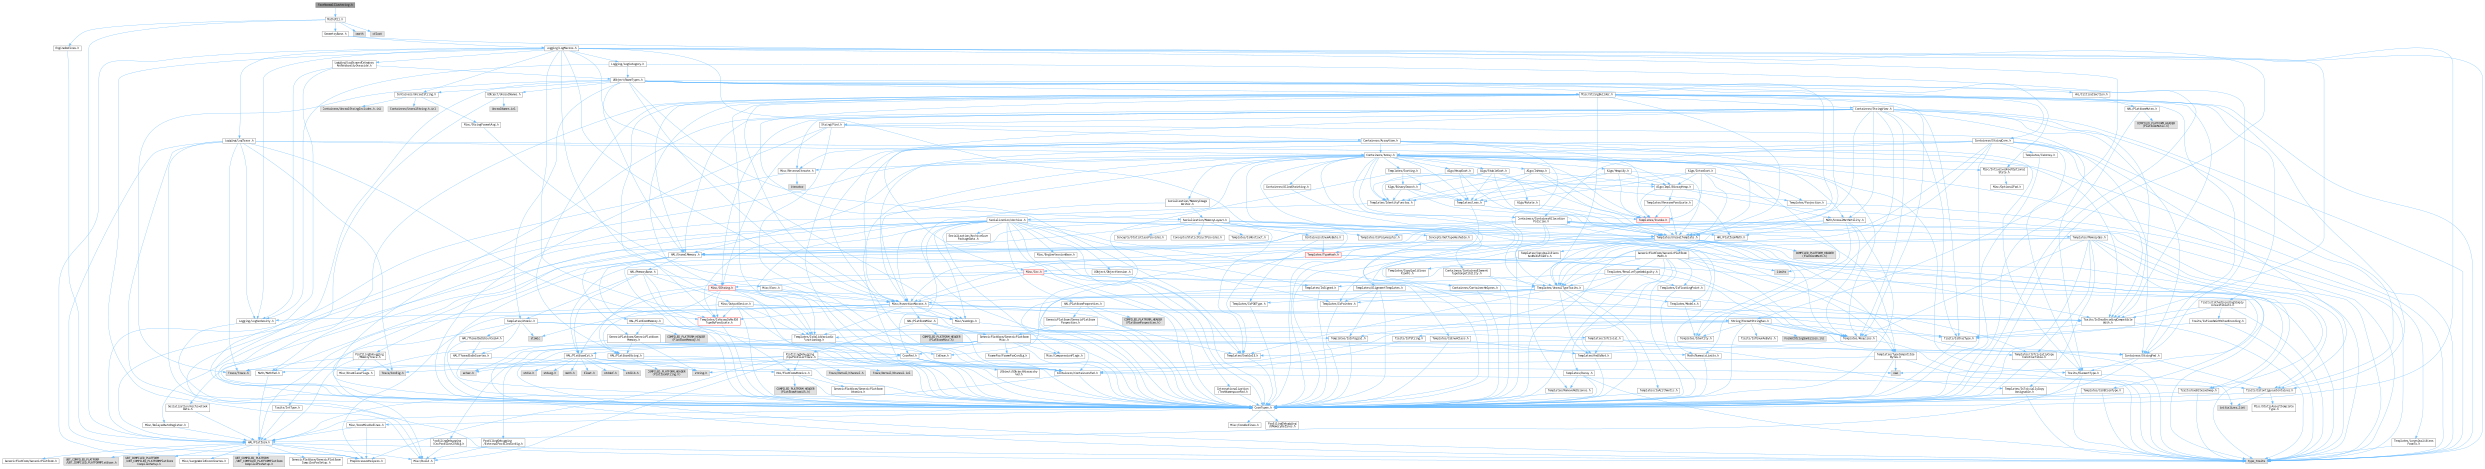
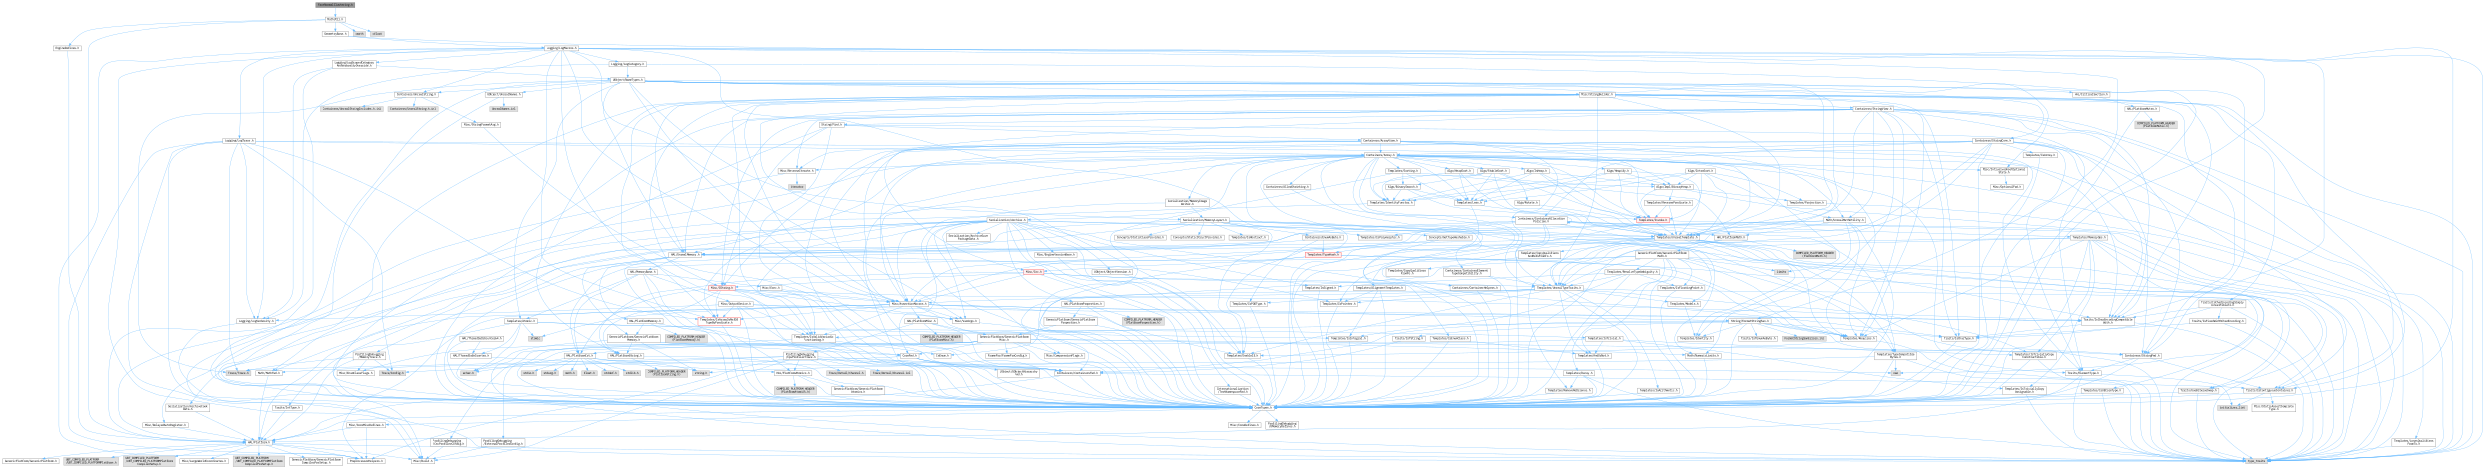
  digraph {
    fontname="IBM Plex Mono"
    node [color=grey40 fillcolor=white fontname="IBM Plex Mono" fontsize=10 shape=box style=filled]
    edge [color=steelblue1 fontname="IBM Plex Mono" fontsize=10 labelfontname=Helvetica labelfontsize=10 style=solid]
    n1 [color=gray40 fillcolor=grey60 fontcolor=black height=0.2 label="FaceNormalClustering.h" width=0.4]
    n2 [height=0.2 label="MathUtil.h" width=0.4]
    n3 [height=0.2 label="GeometryBase.h" width=0.4]
    n4 [height=0.2 label="HAL/Platform.h" width=0.4]
    n5 [height=0.2 label="EngineDefines.h" width=0.4]
    n6 [color=grey60 fillcolor="#E0E0E0" height=0.2 label=cmath width=0.4]
    n7 [color=grey60 fillcolor="#E0E0E0" height=0.2 label=cfloat width=0.4]
    n8 [height=0.2 label="CoreTypes.h" width=0.4]
    n9 [height=0.2 label="Logging/LogMacros.h" width=0.4]
    n10 [height=0.2 label="Misc/Build.h" width=0.4]
    n11 [height=0.2 label="Misc/LargeWorldCoordinates.h" width=0.4]
    n12 [color=grey60 fillcolor="#E0E0E0" height=0.2 label=type_traits width=0.4]
    n13 [height=0.2 label="PreprocessorHelpers.h" width=0.4]
    n14 [color=grey60 fillcolor="#E0E0E0" height=0.2 label="UBT_COMPILED_PLATFORM\l/UBT_COMPILED_PLATFORMPlatform\lCompilerPreSetup.h" width=0.4]
    n15 [height=0.2 label="GenericPlatform/GenericPlatform\lCompilerPreSetup.h" width=0.4]
    n16 [height=0.2 label="GenericPlatform/GenericPlatform.h" width=0.4]
    n17 [color=grey60 fillcolor="#E0E0E0" height=0.2 label="UBT_COMPILED_PLATFORM\l/UBT_COMPILED_PLATFORMPlatform.h" width=0.4]
    n18 [color=grey60 fillcolor="#E0E0E0" height=0.2 label="UBT_COMPILED_PLATFORM\l/UBT_COMPILED_PLATFORMPlatform\lCompilerSetup.h" width=0.4]
    n19 [height=0.2 label="ProfilingDebugging\l/UMemoryDefines.h" width=0.4]
    n20 [height=0.2 label="Misc/CoreMiscDefines.h" width=0.4]
    n21 [height=0.2 label="Misc/CoreDefines.h" width=0.4]
    n22 [height=0.2 label="Containers/UnrealString.h" width=0.4]
    n23 [height=0.2 label="Logging/LogCategory.h" width=0.4]
    n24 [height=0.2 label="Logging/LogVerbosity.h" width=0.4]
    n25 [height=0.2 label="Misc/AssertionMacros.h" width=0.4]
    n26 [height=0.2 label="Templates/EnableIf.h" width=0.4]
    n27 [color=red height=0.2 label="Templates/IsArrayOrRefOf\lTypeByPredicate.h" width=0.4]
    n28 [height=0.2 label="Templates/IsValidVariadic\lFunctionArg.h" width=0.4]
    n29 [height=0.2 label="Traits/IsCharEncodingCompatible\lWith.h" width=0.4]
    n30 [height=0.2 label="Misc/VarArgs.h" width=0.4]
    n31 [height=0.2 label="String/FormatStringSan.h" width=0.4]
    n32 [height=0.2 label="Logging/LogScopedCategory\lAndVerbosityOverride.h" width=0.4]
    n33 [height=0.2 label="Logging/LogTrace.h" width=0.4]
    n34 [color=grey60 fillcolor="#E0E0E0" height=0.2 label="Containers/UnrealStringIncludes.h.inl" width=0.4]
    n35 [color=grey60 fillcolor="#E0E0E0" height=0.2 label="Containers/UnrealString.h.inl" width=0.4]
    n36 [height=0.2 label="Misc/StringFormatArg.h" width=0.4]
    n37 [height=0.2 label="UObject/NameTypes.h" width=0.4]
    n38 [height=0.2 label="HAL/PlatformMisc.h" width=0.4]
    n39 [color=grey60 fillcolor="#E0E0E0" height=0.2 label=atomic width=0.4]
    n40 [height=0.2 label="IsEnum.h" width=0.4]
    n41 [height=0.2 label="Traits/IsCharType.h" width=0.4]
    n42 [height=0.2 label="Containers/ContainersFwd.h" width=0.4]
    n43 [height=0.2 label="Templates/Requires.h" width=0.4]
    n44 [height=0.2 label="Templates/Identity.h" width=0.4]
    n45 [height=0.2 label="Traits/IsTEnumAsByte.h" width=0.4]
    n46 [height=0.2 label="Traits/IsTString.h" width=0.4]
    n47 [color=grey60 fillcolor="#E0E0E0" height=0.2 label="FormatStringSanErrors.inl" width=0.4]
    n48 [color=grey60 fillcolor="#E0E0E0" height=0.2 label="Trace/Trace.h" width=0.4]
    n49 [color=grey60 fillcolor="#E0E0E0" height=0.2 label="Trace/Config.h" width=0.4]
    n50 [height=0.2 label="Containers/Array.h" width=0.4]
    n51 [height=0.2 label="Traits/IsContiguousContainer.h" width=0.4]
    n52 [height=0.2 label="Misc/StaticAssertComplete\lType.h" width=0.4]
    n53 [color=grey60 fillcolor="#E0E0E0" height=0.2 label=initializer_list width=0.4]
    n54 [height=0.2 label="Containers/StringFwd.h" width=0.4]
    n55 [height=0.2 label="HAL/UnrealMemory.h" width=0.4]
    n56 [height=0.2 label="Templates/Atomic.h" width=0.4]
    n57 [height=0.2 label="Templates/UnrealTypeTraits.h" width=0.4]
    n58 [height=0.2 label="Templates/UnrealTemplate.h" width=0.4]
    n59 [height=0.2 label="HAL/CriticalSection.h" width=0.4]
    n60 [height=0.2 label="Containers/StringConv.h" width=0.4]
    n61 [height=0.2 label="Misc/IntrusiveUnsetOptional\lState.h" width=0.4]
    n62 [height=0.2 label="Serialization/MemoryLayout.h" width=0.4]
    n63 [height=0.2 label="UObject/UnrealNames.h" width=0.4]
    n64 [height=0.2 label="Misc/StringBuilder.h" width=0.4]
    n65 [height=0.2 label="Traits/ElementType.h" width=0.4]
    n66 [height=0.2 label="GenericPlatform/GenericPlatform\lMemory.h" width=0.4]
    n67 [height=0.2 label="HAL/MemoryBase.h" width=0.4]
    n68 [height=0.2 label="HAL/PlatformMemory.h" width=0.4]
    n69 [height=0.2 label="ProfilingDebugging\l/MemoryTrace.h" width=0.4]
    n70 [height=0.2 label="Templates/IsPointer.h" width=0.4]
    n71 [height=0.2 label="HAL/ThreadSafeCounter.h" width=0.4]
    n72 [height=0.2 label="HAL/ThreadSafeCounter64.h" width=0.4]
    n73 [height=0.2 label="Templates/IsIntegral.h" width=0.4]
    n74 [height=0.2 label="Templates/IsTrivial.h" width=0.4]
    n75 [height=0.2 label="Traits/IntType.h" width=0.4]
    n76 [height=0.2 label="Templates/AndOrNot.h" width=0.4]
    n77 [height=0.2 label="Templates/IsTriviallyCopy\lConstructible.h" width=0.4]
    n78 [height=0.2 label="Templates/IsArithmetic.h" width=0.4]
    n79 [height=0.2 label="Templates/Models.h" width=0.4]
    n80 [height=0.2 label="Templates/IsPODType.h" width=0.4]
    n81 [height=0.2 label="Templates/IsUECoreType.h" width=0.4]
    n82 [height=0.2 label="Templates/CopyQualifiers\lAndRefsFromTo.h" width=0.4]
    n83 [height=0.2 label="Templates/RemoveReference.h" width=0.4]
    n84 [height=0.2 label="Templates/TypeCompatible\lBytes.h" width=0.4]
    n85 [height=0.2 label="Traits/UseBitwiseSwap.h" width=0.4]
    n86 [height=0.2 label="HAL/PlatformMutex.h" width=0.4]
    n87 [height=0.2 label="Containers/ContainerAllocation\lPolicies.h" width=0.4]
    n88 [color=red fillcolor="#FFF0F0" height=0.2 label="Misc/CString.h" width=0.4]
    n89 [height=0.2 label="Templates/IsArray.h" width=0.4]
    n90 [height=0.2 label="Misc/OptionalFwd.h" width=0.4]
    n91 [height=0.2 label="Templates/IsPolymorphic.h" width=0.4]
    n92 [height=0.2 label="Concepts/StaticClassProvider.h" width=0.4]
    n93 [height=0.2 label="Concepts/StaticStructProvider.h" width=0.4]
    n94 [height=0.2 label="Containers/EnumAsByte.h" width=0.4]
    n95 [height=0.2 label="Misc/DelayedAutoRegister.h" width=0.4]
    n96 [height=0.2 label="Templates/IsAbstract.h" width=0.4]
    n97 [color=grey60 fillcolor="#E0E0E0" height=0.2 label="UnrealNames.inl" width=0.4]
    n98 [height=0.2 label="HAL/PlatformString.h" width=0.4]
    n99 [height=0.2 label="Containers/StringView.h" width=0.4]
    n100 [height=0.2 label="Traits/IsCharEncodingSimply\lConvertibleTo.h" width=0.4]
    n101 [height=0.2 label="GenericPlatform/GenericPlatform\lMisc.h" width=0.4]
    n102 [color=grey60 fillcolor="#E0E0E0" height=0.2 label="COMPILED_PLATFORM_HEADER\l(PlatformMisc.h)" width=0.4]
    n103 [height=0.2 label="ProfilingDebugging\l/CpuProfilerTrace.h" width=0.4]
    n104 [height=0.2 label="CoreFwd.h" width=0.4]
    n105 [height=0.2 label="FramePro/FrameProConfig.h" width=0.4]
    n106 [height=0.2 label="HAL/PlatformCrt.h" width=0.4]
    n107 [height=0.2 label="Math/NumericLimits.h" width=0.4]
    n108 [height=0.2 label="Misc/CompressionFlags.h" width=0.4]
    n109 [height=0.2 label="Misc/EnumClassFlags.h" width=0.4]
    n110 [height=0.2 label="ProfilingDebugging\l/CsvProfilerConfig.h" width=0.4]
    n111 [height=0.2 label="ProfilingDebugging\l/ExternalProfilerConfig.h" width=0.4]
    n112 [height=0.2 label="HAL/PlatformAtomics.h" width=0.4]
    n113 [color=grey60 fillcolor="#E0E0E0" height=0.2 label="Trace/Detail/Channel.h" width=0.4]
    n114 [color=grey60 fillcolor="#E0E0E0" height=0.2 label="Trace/Detail/Channel.inl" width=0.4]
    n115 [height=0.2 label="Math/MathFwd.h" width=0.4]
    n116 [height=0.2 label="UObject/UObjectHierarchy\lFwd.h" width=0.4]
    n117 [color=grey60 fillcolor="#E0E0E0" height=0.2 label=new width=0.4]
    n118 [color=grey60 fillcolor="#E0E0E0" height=0.2 label="wchar.h" width=0.4]
    n119 [color=grey60 fillcolor="#E0E0E0" height=0.2 label="stddef.h" width=0.4]
    n120 [color=grey60 fillcolor="#E0E0E0" height=0.2 label="stdlib.h" width=0.4]
    n121 [color=grey60 fillcolor="#E0E0E0" height=0.2 label="stdio.h" width=0.4]
    n122 [color=grey60 fillcolor="#E0E0E0" height=0.2 label="stdarg.h" width=0.4]
    n123 [color=grey60 fillcolor="#E0E0E0" height=0.2 label="math.h" width=0.4]
    n124 [color=grey60 fillcolor="#E0E0E0" height=0.2 label="float.h" width=0.4]
    n125 [color=grey60 fillcolor="#E0E0E0" height=0.2 label="string.h" width=0.4]
    n126 [height=0.2 label="GenericPlatform/GenericPlatform\lAtomics.h" width=0.4]
    n127 [color=grey60 fillcolor="#E0E0E0" height=0.2 label="COMPILED_PLATFORM_HEADER\l(PlatformAtomics.h)" width=0.4]
    n128 [height=0.2 label="Misc/Exec.h" width=0.4]
    n129 [height=0.2 label="Misc/OutputDevice.h" width=0.4]
    n130 [color=grey60 fillcolor="#E0E0E0" height=0.2 label="COMPILED_PLATFORM_HEADER\l(PlatformMemory.h)" width=0.4]
    n131 [color=grey60 fillcolor="#E0E0E0" height=0.2 label="COMPILED_PLATFORM_HEADER\l(PlatformString.h)" width=0.4]
    n132 [height=0.2 label="Templates/IsTriviallyCopy\lAssignable.h" width=0.4]
    n133 [height=0.2 label="Templates/CopyQualifiers\lFromTo.h" width=0.4]
    n134 [color=grey60 fillcolor="#E0E0E0" height=0.2 label="COMPILED_PLATFORM_HEADER\l(PlatformMutex.h)" width=0.4]
    n135 [height=0.2 label="Containers/ContainerHelpers.h" width=0.4]
    n136 [height=0.2 label="HAL/PlatformMath.h" width=0.4]
    n137 [height=0.2 label="Templates/MemoryOps.h" width=0.4]
    n138 [color=grey60 fillcolor="#E0E0E0" height=0.2 label=limits width=0.4]
    n139 [height=0.2 label="Misc/ReverseIterate.h" width=0.4]
    n140 [height=0.2 label="Containers/AllowShrinking.h" width=0.4]
    n141 [height=0.2 label="Containers/ContainerElement\lTypeCompatibility.h" width=0.4]
    n142 [height=0.2 label="Serialization/Archive.h" width=0.4]
    n143 [height=0.2 label="Serialization/MemoryImage\lWriter.h" width=0.4]
    n144 [height=0.2 label="Algo/Heapify.h" width=0.4]
    n145 [height=0.2 label="Algo/Impl/BinaryHeap.h" width=0.4]
    n146 [color=red fillcolor="#FFF0F0" height=0.2 label="Templates/Invoke.h" width=0.4]
    n147 [height=0.2 label="Templates/IdentityFunctor.h" width=0.4]
    n148 [height=0.2 label="Templates/Less.h" width=0.4]
    n149 [height=0.2 label="Algo/HeapSort.h" width=0.4]
    n150 [height=0.2 label="Algo/IsHeap.h" width=0.4]
    n151 [height=0.2 label="Algo/StableSort.h" width=0.4]
    n152 [height=0.2 label="Concepts/GetTypeHashable.h" width=0.4]
    n153 [height=0.2 label="Templates/LosesQualifiers\lFromTo.h" width=0.4]
    n154 [height=0.2 label="Templates/Sorting.h" width=0.4]
    n155 [height=0.2 label="Templates/AlignmentTemplates.h" width=0.4]
    n156 [height=0.2 label="GenericPlatform/GenericPlatform\lMath.h" width=0.4]
    n157 [color=grey60 fillcolor="#E0E0E0" height=0.2 label="COMPILED_PLATFORM_HEADER\l(PlatformMath.h)" width=0.4]
    n158 [height=0.2 label="Templates/Decay.h" width=0.4]
    n159 [height=0.2 label="Templates/IsFloatingPoint.h" width=0.4]
    n160 [height=0.2 label="Templates/ResolveTypeAmbiguity.h" width=0.4]
    n161 [height=0.2 label="Templates/IsSigned.h" width=0.4]
    n162 [color=grey60 fillcolor="#E0E0E0" height=0.2 label=iterator width=0.4]
    n163 [height=0.2 label="HAL/PlatformProperties.h" width=0.4]
    n164 [height=0.2 label="Internationalization\l/TextNamespaceFwd.h" width=0.4]
    n165 [height=0.2 label="Misc/EngineVersionBase.h" width=0.4]
    n166 [height=0.2 label="Serialization/ArchiveCook\lData.h" width=0.4]
    n167 [height=0.2 label="Serialization/ArchiveSave\lPackageData.h" width=0.4]
    n168 [height=0.2 label="Templates/IsEnumClass.h" width=0.4]
    n169 [height=0.2 label="UObject/ObjectVersion.h" width=0.4]
    n170 [height=0.2 label="Templates/Projection.h" width=0.4]
    n171 [height=0.2 label="Templates/ReversePredicate.h" width=0.4]
    n172 [height=0.2 label="Algo/BinarySearch.h" width=0.4]
    n173 [height=0.2 label="Algo/Rotate.h" width=0.4]
    n174 [color=red fillcolor="#FFF0F0" height=0.2 label="Templates/TypeHash.h" width=0.4]
    n175 [height=0.2 label="GenericPlatform/GenericPlatform\lProperties.h" width=0.4]
    n176 [color=grey60 fillcolor="#E0E0E0" height=0.2 label="COMPILED_PLATFORM_HEADER\l(PlatformProperties.h)" width=0.4]
    n177 [color=red fillcolor="#FFF0F0" height=0.2 label="Misc/Crc.h" width=0.4]
    n178 [height=0.2 label="Algo/IntroSort.h" width=0.4]
    n179 [height=0.2 label="Math/UnrealMathUtility.h" width=0.4]
    n180 [height=0.2 label="String/Find.h" width=0.4]
    n181 [height=0.2 label="Traits/IsFixedWidthCharEncoding.h" width=0.4]
    n182 [height=0.2 label="Containers/ArrayView.h" width=0.4]
    n1 -> n2
    n2 -> n3
    n2 -> n4
    n2 -> n5
    n2 -> n6
    n2 -> n7
    n3 -> n8
    n3 -> n9
    n4 -> n10
    n4 -> n11
    n4 -> n12
    n4 -> n13
    n4 -> n14
    n4 -> n15
    n4 -> n16
    n4 -> n17
    n4 -> n18
    n5 -> n4
    n8 -> n4
    n8 -> n19
    n8 -> n20
    n8 -> n21
    n9 -> n8
    n9 -> n10
    n9 -> n12
    n9 -> n13
    n9 -> n22
    n9 -> n23
    n9 -> n24
    n9 -> n25
    n9 -> n26
    n9 -> n27
    n9 -> n28
    n9 -> n29
    n9 -> n30
    n9 -> n31
    n9 -> n32
    n9 -> n33
    n20 -> n4
    n20 -> n13
    n22 -> n34
    n22 -> n35
    n22 -> n36
    n23 -> n8
    n23 -> n24
    n23 -> n37
    n24 -> n8
    n25 -> n4
    n25 -> n8
    n25 -> n13
    n25 -> n26
    n25 -> n27
    n25 -> n28
    n25 -> n29
    n25 -> n30
    n25 -> n31
    n25 -> n38
    n25 -> n39
    n26 -> n8
    n27 -> n8
    n28 -> n8
    n28 -> n12
    n28 -> n40
    n29 -> n12
    n29 -> n41
    n30 -> n8
    n31 -> n8
    n31 -> n12
    n31 -> n28
    n31 -> n41
    n31 -> n42
    n31 -> n43
    n31 -> n44
    n31 -> n45
    n31 -> n46
    n31 -> n47
    n32 -> n8
    n32 -> n24
    n32 -> n37
    n33 -> n8
    n33 -> n10
    n33 -> n13
    n33 -> n24
    n33 -> n27
    n33 -> n29
    n33 -> n48
    n33 -> n49
    n33 -> n50
    n36 -> n42
    n37 -> n8
    n37 -> n22
    n37 -> n25
    n37 -> n48
    n37 -> n54
    n37 -> n55
    n37 -> n56
    n37 -> n57
    n37 -> n58
    n37 -> n59
    n37 -> n60
    n37 -> n61
    n37 -> n62
    n37 -> n63
    n37 -> n64
    n38 -> n8
    n38 -> n101
    n38 -> n102
    n38 -> n103
    n41 -> n8
    n42 -> n4
    n42 -> n8
    n42 -> n51
    n43 -> n12
    n43 -> n26
    n46 -> n42
    n50 -> n8
    n50 -> n12
    n50 -> n25
    n50 -> n43
    n50 -> n55
    n50 -> n57
    n50 -> n58
    n50 -> n61
    n50 -> n65
    n50 -> n87
    n50 -> n138
    n50 -> n139
    n50 -> n140
    n50 -> n141
    n50 -> n142
    n50 -> n143
    n50 -> n144
    n50 -> n145
    n50 -> n146
    n50 -> n147
    n50 -> n148
    n50 -> n149
    n50 -> n150
    n50 -> n151
    n50 -> n152
    n50 -> n153
    n50 -> n154
    n50 -> n155
    n51 -> n8
    n51 -> n52
    n51 -> n53
    n54 -> n8
    n54 -> n51
    n54 -> n65
    n55 -> n8
    n55 -> n66
    n55 -> n67
    n55 -> n68
    n55 -> n69
    n55 -> n70
    n56 -> n39
    n56 -> n71
-   n56 -> n72
+   n56 -> n118
    n56 -> n73
    n56 -> n74
    n56 -> n75
    n57 -> n8
    n57 -> n25
    n57 -> n26
    n57 -> n40
    n57 -> n70
    n57 -> n76
    n57 -> n77
    n57 -> n78
    n57 -> n79
    n57 -> n80
    n57 -> n81
    n58 -> n8
    n58 -> n12
    n58 -> n43
    n58 -> n44
    n58 -> n51
    n58 -> n55
    n58 -> n57
    n58 -> n70
    n58 -> n82
    n58 -> n83
    n58 -> n84
    n58 -> n85
    n59 -> n86
    n60 -> n8
    n60 -> n12
    n60 -> n25
    n60 -> n29
    n60 -> n50
    n60 -> n51
    n60 -> n57
    n60 -> n58
    n60 -> n65
    n60 -> n87
+   n60 -> n88
    n60 -> n89
    n61 -> n90
    n62 -> n26
    n62 -> n54
    n62 -> n55
    n62 -> n58
    n62 -> n79
    n62 -> n91
    n62 -> n92
    n62 -> n93
    n62 -> n94
    n62 -> n95
    n62 -> n96
    n63 -> n8
    n63 -> n97
    n64 -> n8
    n64 -> n12
    n64 -> n25
    n64 -> n26
    n64 -> n27
    n64 -> n28
    n64 -> n29
    n64 -> n41
    n64 -> n43
    n64 -> n51
    n64 -> n54
    n64 -> n55
    n64 -> n57
    n64 -> n58
    n64 -> n88
    n64 -> n98
    n64 -> n99
    n64 -> n100
    n65 -> n4
    n65 -> n12
    n65 -> n53
    n66 -> n8
    n66 -> n98
    n66 -> n104
    n66 -> n118
    n66 -> n125
    n67 -> n8
    n67 -> n56
    n67 -> n106
    n67 -> n112
    n67 -> n128
    n67 -> n129
    n68 -> n8
    n68 -> n66
    n68 -> n130
    n69 -> n4
    n69 -> n48
    n69 -> n49
    n69 -> n109
    n70 -> n8
    n71 -> n8
    n71 -> n112
    n72 -> n8
    n72 -> n71
    n73 -> n8
    n74 -> n12
    n74 -> n76
    n74 -> n77
    n74 -> n132
    n75 -> n4
    n76 -> n8
    n77 -> n8
    n77 -> n12
    n78 -> n8
    n79 -> n44
    n80 -> n8
    n81 -> n8
    n81 -> n12
    n82 -> n133
    n83 -> n8
    n84 -> n8
    n84 -> n12
    n84 -> n117
    n84 -> n125
    n85 -> n8
    n85 -> n12
    n86 -> n8
    n86 -> n134
    n87 -> n8
    n87 -> n12
    n87 -> n25
    n87 -> n55
    n87 -> n84
    n87 -> n87
    n87 -> n91
    n87 -> n107
    n87 -> n135
    n87 -> n136
    n87 -> n137
    n88 -> n8
    n88 -> n25
    n88 -> n27
    n88 -> n28
    n88 -> n29
    n88 -> n30
    n88 -> n98
    n88 -> n106
    n89 -> n8
    n94 -> n8
    n94 -> n80
    n94 -> n174
    n95 -> n4
    n98 -> n8
    n98 -> n131
    n99 -> n8
    n99 -> n12
    n99 -> n29
    n99 -> n41
    n99 -> n43
    n99 -> n51
    n99 -> n54
    n99 -> n55
    n99 -> n58
    n99 -> n65
    n99 -> n88
    n99 -> n107
    n99 -> n139
    n99 -> n177
    n99 -> n179
    n99 -> n180
    n100 -> n12
    n100 -> n29
    n100 -> n41
    n100 -> n181
    n101 -> n8
    n101 -> n54
    n101 -> n104
    n101 -> n105
    n101 -> n106
    n101 -> n107
    n101 -> n108
    n101 -> n109
    n101 -> n110
    n101 -> n111
    n103 -> n8
    n103 -> n10
    n103 -> n13
    n103 -> n42
    n103 -> n48
    n103 -> n49
    n103 -> n112
    n103 -> n113
    n103 -> n114
    n104 -> n8
    n104 -> n42
    n104 -> n115
    n104 -> n116
    n106 -> n117
    n106 -> n118
    n106 -> n119
    n106 -> n120
    n106 -> n121
    n106 -> n122
    n106 -> n123
    n106 -> n124
    n106 -> n125
    n107 -> n8
    n110 -> n10
    n111 -> n10
    n112 -> n8
    n112 -> n126
    n112 -> n127
    n115 -> n4
    n126 -> n8
    n128 -> n8
    n128 -> n25
    n129 -> n8
    n129 -> n24
    n129 -> n27
    n129 -> n28
    n129 -> n29
    n129 -> n30
    n129 -> n104
    n132 -> n8
    n132 -> n12
    n135 -> n8
    n136 -> n8
    n136 -> n156
    n136 -> n157
    n137 -> n8
    n137 -> n12
    n137 -> n43
    n137 -> n55
    n137 -> n57
    n137 -> n77
    n137 -> n85
    n137 -> n117
    n137 -> n132
    n139 -> n4
    n139 -> n162
    n140 -> n8
    n141 -> n8
    n141 -> n57
    n142 -> n8
    n142 -> n10
    n142 -> n25
    n142 -> n26
    n142 -> n27
    n142 -> n28
    n142 -> n29
    n142 -> n30
    n142 -> n58
    n142 -> n104
    n142 -> n108
    n142 -> n115
    n142 -> n161
    n142 -> n163
    n142 -> n164
    n142 -> n165
    n142 -> n166
    n142 -> n167
    n142 -> n168
    n142 -> n169
    n143 -> n8
    n143 -> n62
    n144 -> n58
    n144 -> n145
    n144 -> n146
    n144 -> n147
    n144 -> n148
    n145 -> n12
    n145 -> n146
    n145 -> n170
    n145 -> n171
    n146 -> n8
    n146 -> n12
    n146 -> n58
    n147 -> n4
    n148 -> n8
    n148 -> n58
    n149 -> n58
    n149 -> n145
    n149 -> n147
    n149 -> n148
    n150 -> n58
    n150 -> n145
    n150 -> n146
    n150 -> n147
    n150 -> n148
    n151 -> n58
    n151 -> n146
    n151 -> n147
    n151 -> n148
    n151 -> n172
    n151 -> n173
    n152 -> n8
    n152 -> n174
    n153 -> n12
    n154 -> n8
    n154 -> n136
    n154 -> n148
    n154 -> n172
    n155 -> n8
    n155 -> n70
    n155 -> n73
    n156 -> n8
    n156 -> n12
    n156 -> n42
    n156 -> n43
    n156 -> n57
    n156 -> n76
    n156 -> n84
    n156 -> n106
    n156 -> n138
    n156 -> n158
    n156 -> n159
    n156 -> n160
    n158 -> n8
    n158 -> n12
    n158 -> n83
    n159 -> n8
    n160 -> n8
    n160 -> n43
    n160 -> n57
    n160 -> n73
    n160 -> n159
    n160 -> n161
    n161 -> n8
    n163 -> n8
    n163 -> n175
    n163 -> n176
    n164 -> n8
    n165 -> n8
    n166 -> n4
    n168 -> n8
    n168 -> n76
    n169 -> n8
    n170 -> n12
    n171 -> n58
    n171 -> n146
    n172 -> n146
    n172 -> n147
    n172 -> n148
    n173 -> n58
    n174 -> n8
    n174 -> n12
    n174 -> n43
    n174 -> n177
    n175 -> n8
    n175 -> n101
    n177 -> n8
    n177 -> n25
    n177 -> n41
    n177 -> n57
    n177 -> n88
    n177 -> n98
    n178 -> n58
    n178 -> n145
    n178 -> n146
    n178 -> n147
    n178 -> n148
    n178 -> n170
    n178 -> n179
    n179 -> n8
    n179 -> n25
    n179 -> n43
    n179 -> n44
    n179 -> n115
    n179 -> n136
    n180 -> n8
    n180 -> n42
    n180 -> n54
    n180 -> n88
    n180 -> n182
    n181 -> n12
    n181 -> n41
    n182 -> n8
    n182 -> n12
    n182 -> n25
    n182 -> n42
    n182 -> n50
    n182 -> n57
    n182 -> n65
    n182 -> n139
    n182 -> n146
    n182 -> n179
  }
